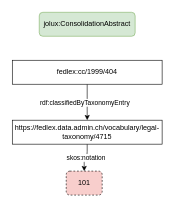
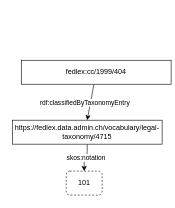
  <mxCell id="0" />
  <mxCell id="1" parent="0" />
  <mxCell id="2" style="edgeStyle=none;html=1;entryX=0.5;entryY=0;entryDx=0;entryDy=0;" parent="1" source="3" target="7" edge="1"><mxGeometry relative="1" as="geometry" /></mxCell>
- <mxCell id="3" value="fedlex:cc/1999/404" style="rounded=0;whiteSpace=wrap;html=1;" parent="1" vertex="1"><mxGeometry x="20" y="100" width="250" height="40" as="geometry" /></mxCell>
- <mxCell id="4" value="jolux:ConsolidationAbstract" style="rounded=1;whiteSpace=wrap;html=1;fillColor=#d5e8d4;strokeColor=#82b366;" parent="1" vertex="1"><mxGeometry x="65" y="20" width="160" height="40" as="geometry" /></mxCell>
+ <mxCell id="3" value="fedlex:cc/1999/404" style="rounded=0;whiteSpace=wrap;html=1;" parent="1" vertex="1"><mxGeometry x="35" y="100" width="250" height="40" as="geometry" /></mxCell>
  <mxCell id="5" value="rdf:classifiedByTaxonomyEntry" style="edgeLabel;html=1;align=center;verticalAlign=middle;resizable=0;points=[];" parent="1" vertex="1" connectable="0"><mxGeometry x="140" y="170" as="geometry" /></mxCell>
  <mxCell id="6" value="skos:notation" style="edgeStyle=orthogonalEdgeStyle;html=1;entryX=0.5;entryY=0;entryDx=0;entryDy=0;" parent="1" source="7" target="8" edge="1"><mxGeometry relative="1" as="geometry"><mxPoint x="420" y="330" as="targetPoint" /></mxGeometry></mxCell>
  <mxCell id="7" value="&lt;span style=&quot;&quot;&gt;&#09;&lt;/span&gt;https://fedlex.data.admin.ch/vocabulary/legal-taxonomy/4715" style="rounded=0;whiteSpace=wrap;html=1;" parent="1" vertex="1"><mxGeometry x="20" y="200" width="250" height="40" as="geometry" /></mxCell>
- <mxCell id="8" value="101" style="rounded=1;whiteSpace=wrap;html=1;dashed=1;fillColor=#f8cecc;" parent="1" vertex="1"><mxGeometry x="110" y="285" width="60" height="40" as="geometry" /></mxCell>
+ <mxCell id="8" value="101" style="rounded=1;whiteSpace=wrap;html=1;dashed=1;" parent="1" vertex="1"><mxGeometry x="110" y="285" width="60" height="40" as="geometry" /></mxCell>
